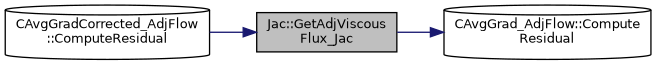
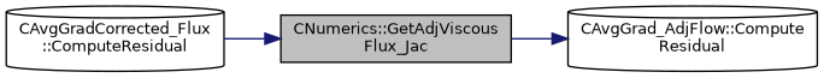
  digraph {
    rankdir=RL
    node [color=black fillcolor=white fontname=Helvetica fontsize=10 shape=cylinder style=filled]
    edge [color=midnightblue dir=back fontname=Helvetica fontsize=10 labelfontname=Helvetica labelfontsize=10 style=solid]
-   n1 [fillcolor=grey75 fontcolor=black height=0.2 label="Jac::GetAdjViscous\lFlux_Jac" shape=box width=0.4]
-   n2 [height=0.2 label="CAvgGradCorrected_AdjFlow\l::ComputeResidual" width=0.4]
+   n1 [fillcolor=grey75 fontcolor=black height=0.2 label="CNumerics::GetAdjViscous\lFlux_Jac" shape=box width=0.4]
+   n2 [height=0.2 label="CAvgGradCorrected_Flux\l::ComputeResidual" width=0.4]
    n3 [height=0.2 label="CAvgGrad_AdjFlow::Compute\lResidual" width=0.4]
    n1 -> n2
    n3 -> n1
  }
